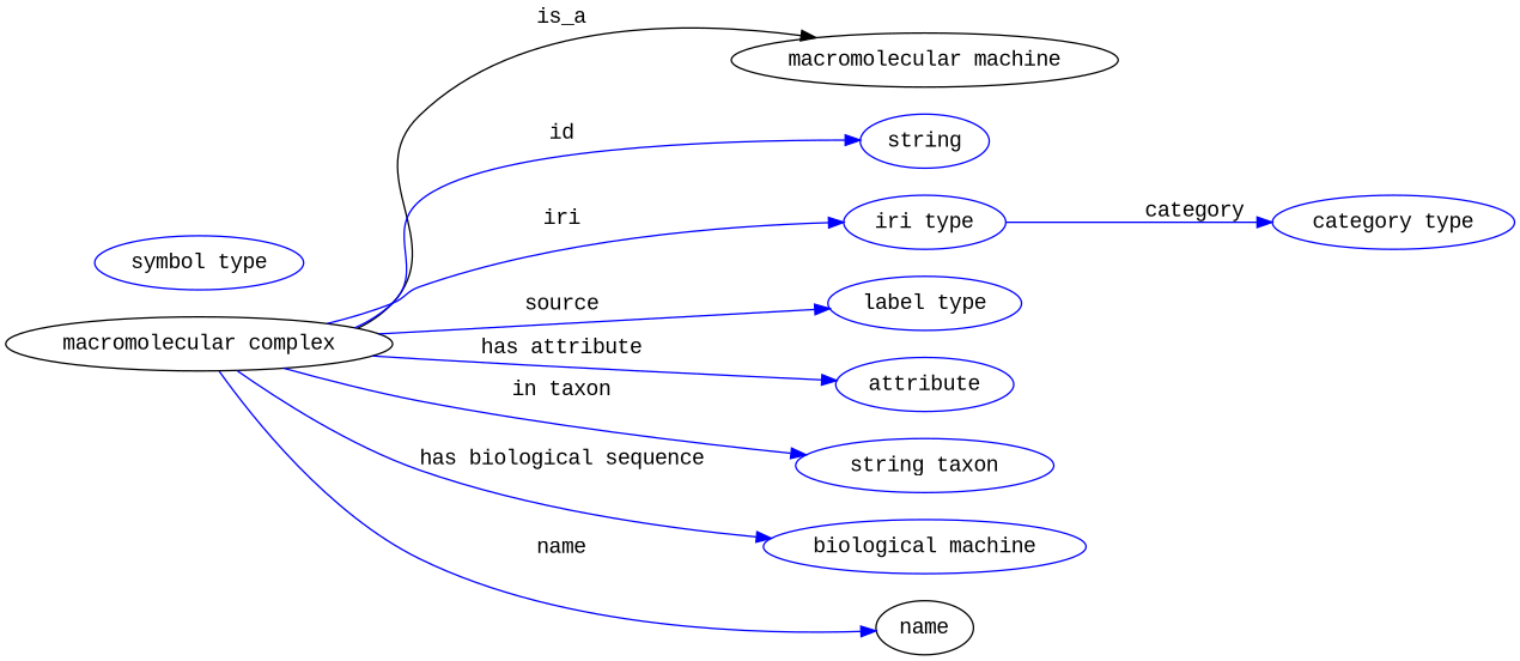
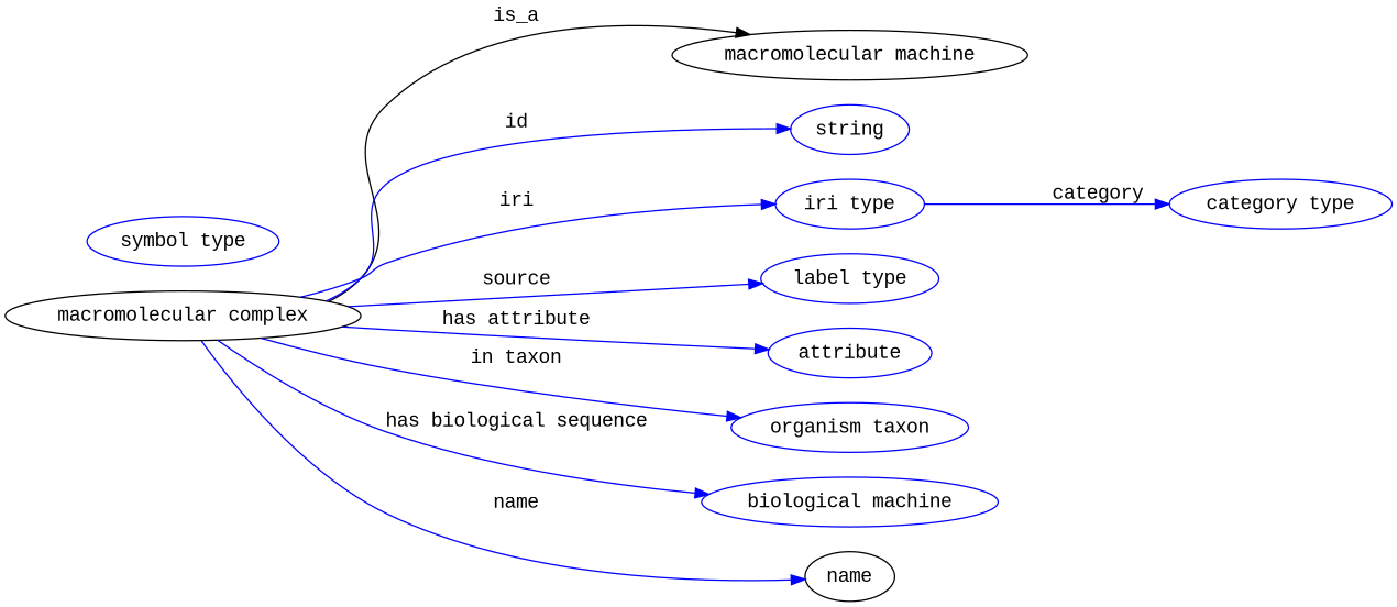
  digraph {
    fontname="Liberation Mono"
    rankdir=LR
    node [fontname="Liberation Mono" color=blue]
    edge [fontname="Liberation Mono" color=blue style=solid]
    n1 [height=0.5 label="macromolecular complex" width=2.8345 color=""]
    "macromolecular machine" [height=0.5 width=2.8164 color=""]
    n3 [height=0.5 label=string width=0.84854]
    n4 [height=0.5 label="iri type" width=1.011]
    n5 [height=0.5 label="label type" width=1.2638]
    n6 [height=0.5 label=attribute width=1.1193]
-   n7 [height=0.5 label="string taxon" width=1.8234]
+   n7 [height=0.5 label="organism taxon" width=1.8234]
    n8 [height=0.5 label="biological machine" width=2.2387]
    name [height=0.5 width=0.84854 color=""]
    n10 [height=0.5 label="category type" width=1.6249]
    n11 [height=0.5 label="symbol type" width=1.5165]
    n1 -> "macromolecular machine" [label=is_a color="" style=""]
    n1 -> n3 [label=id]
    n1 -> n4 [label=iri]
    n1 -> n5 [label=source]
    n1 -> n6 [label="has attribute"]
    n1 -> n7 [label="in taxon"]
    n1 -> n8 [label="has biological sequence"]
    n1 -> name [label=name]
    n4 -> n10 [label=category]
  }
